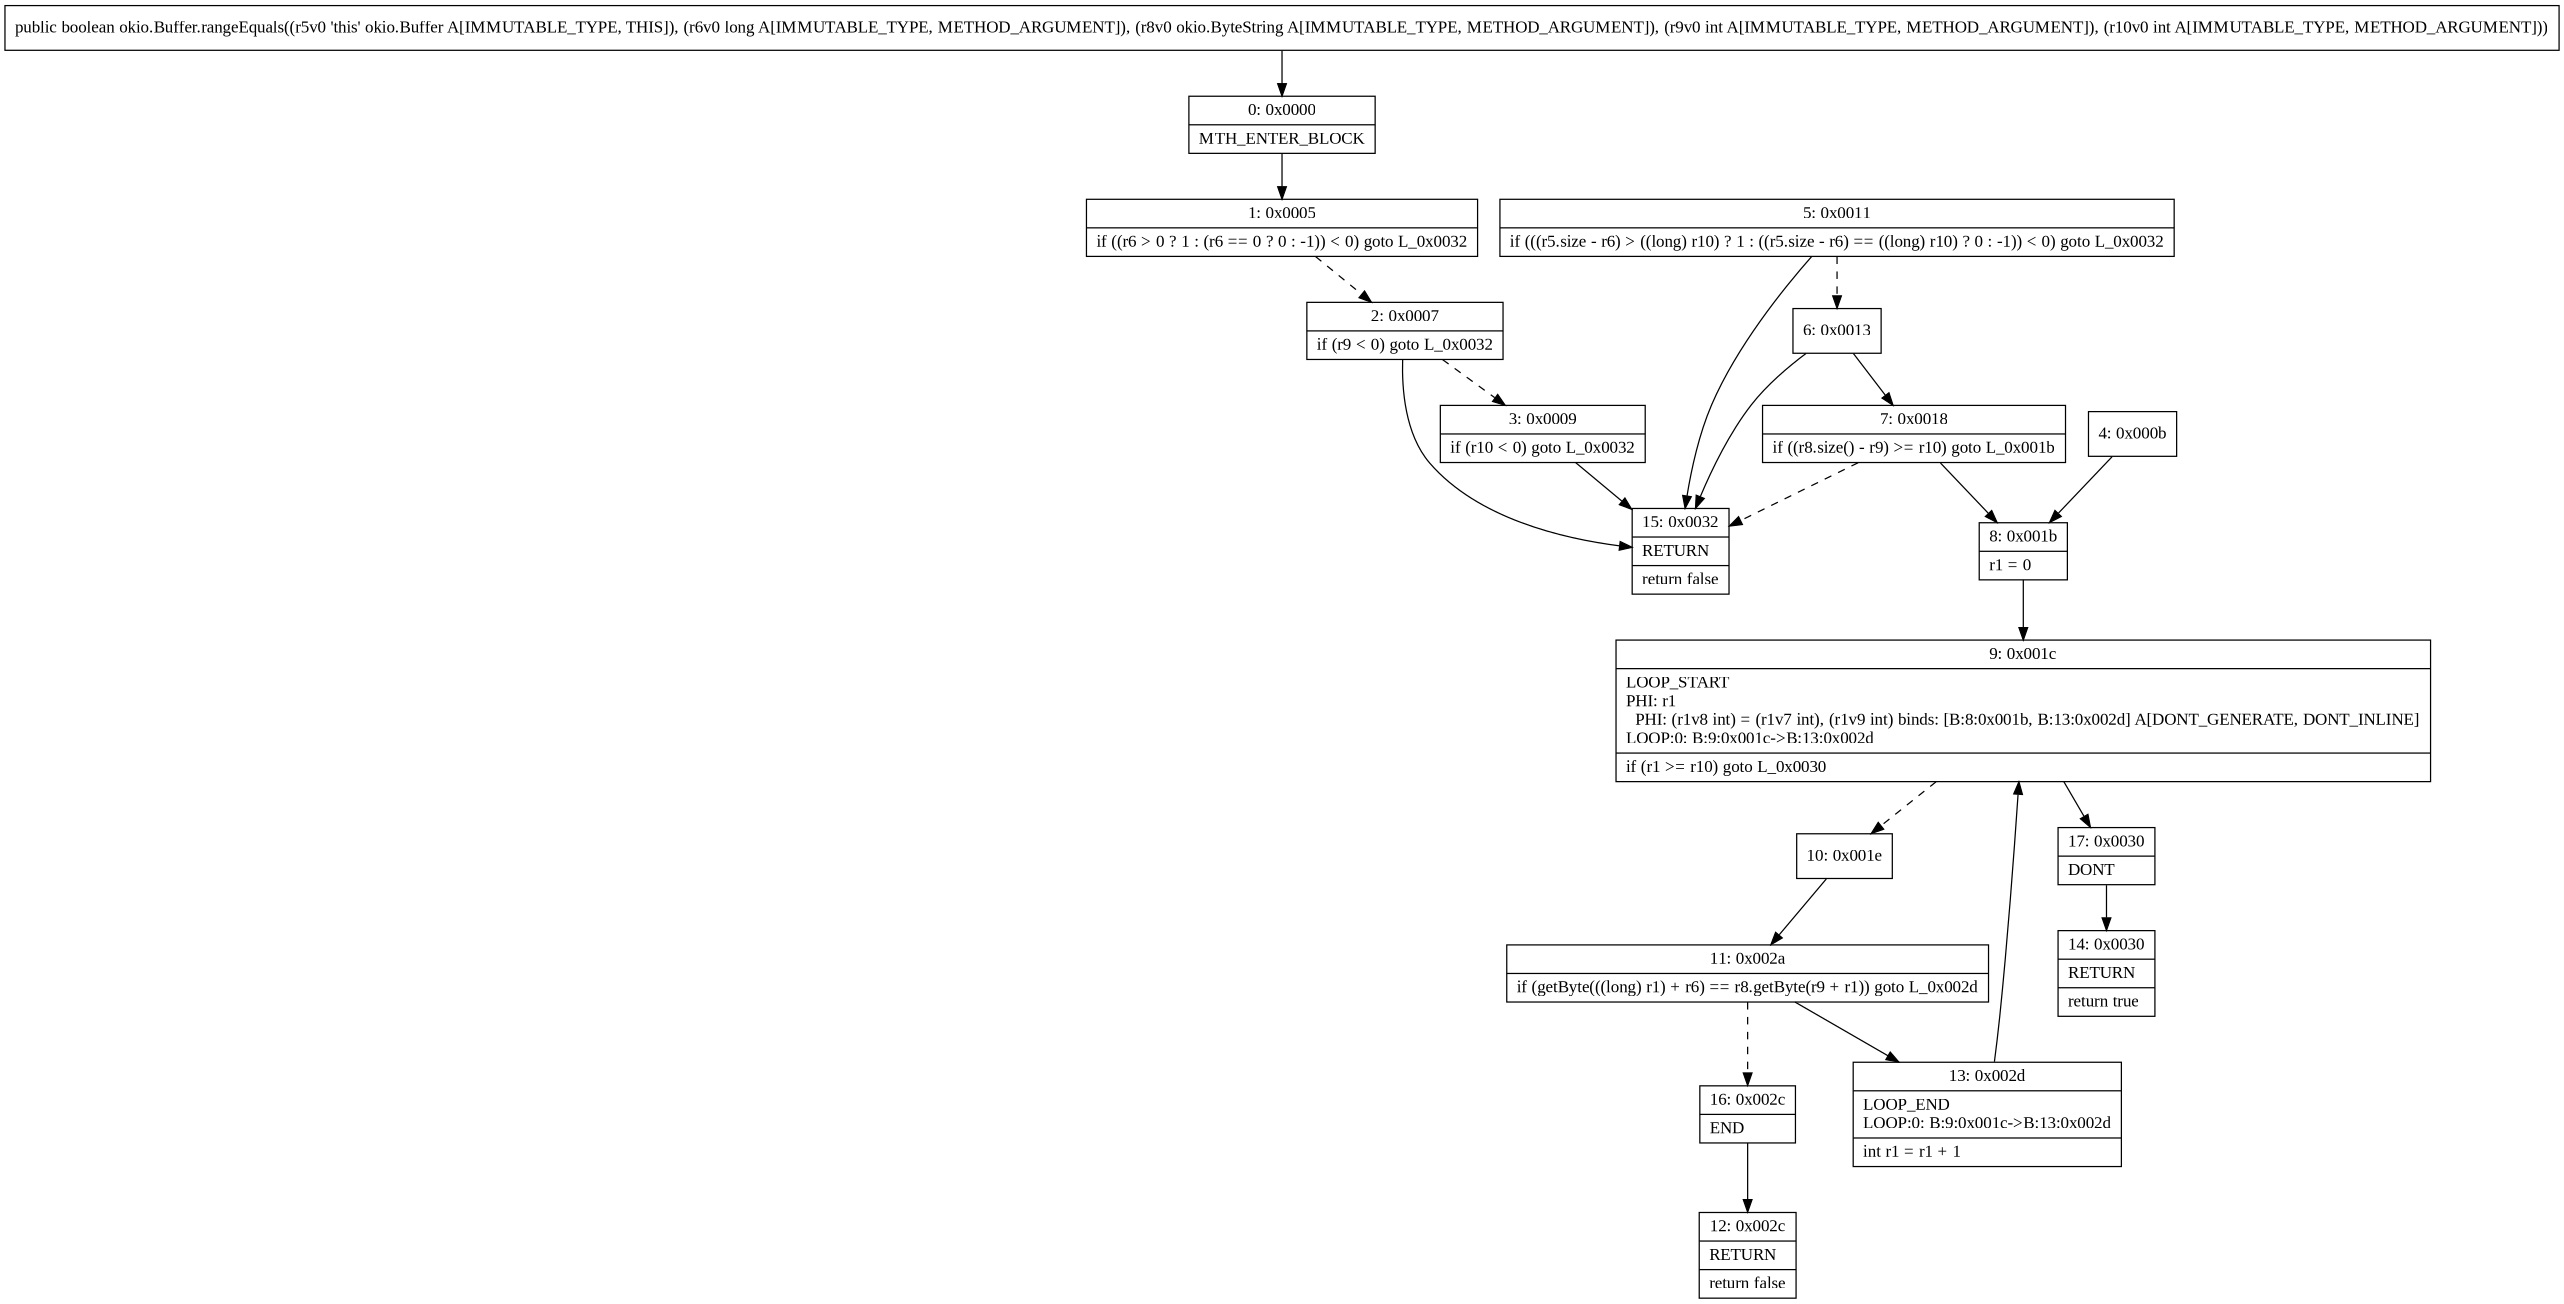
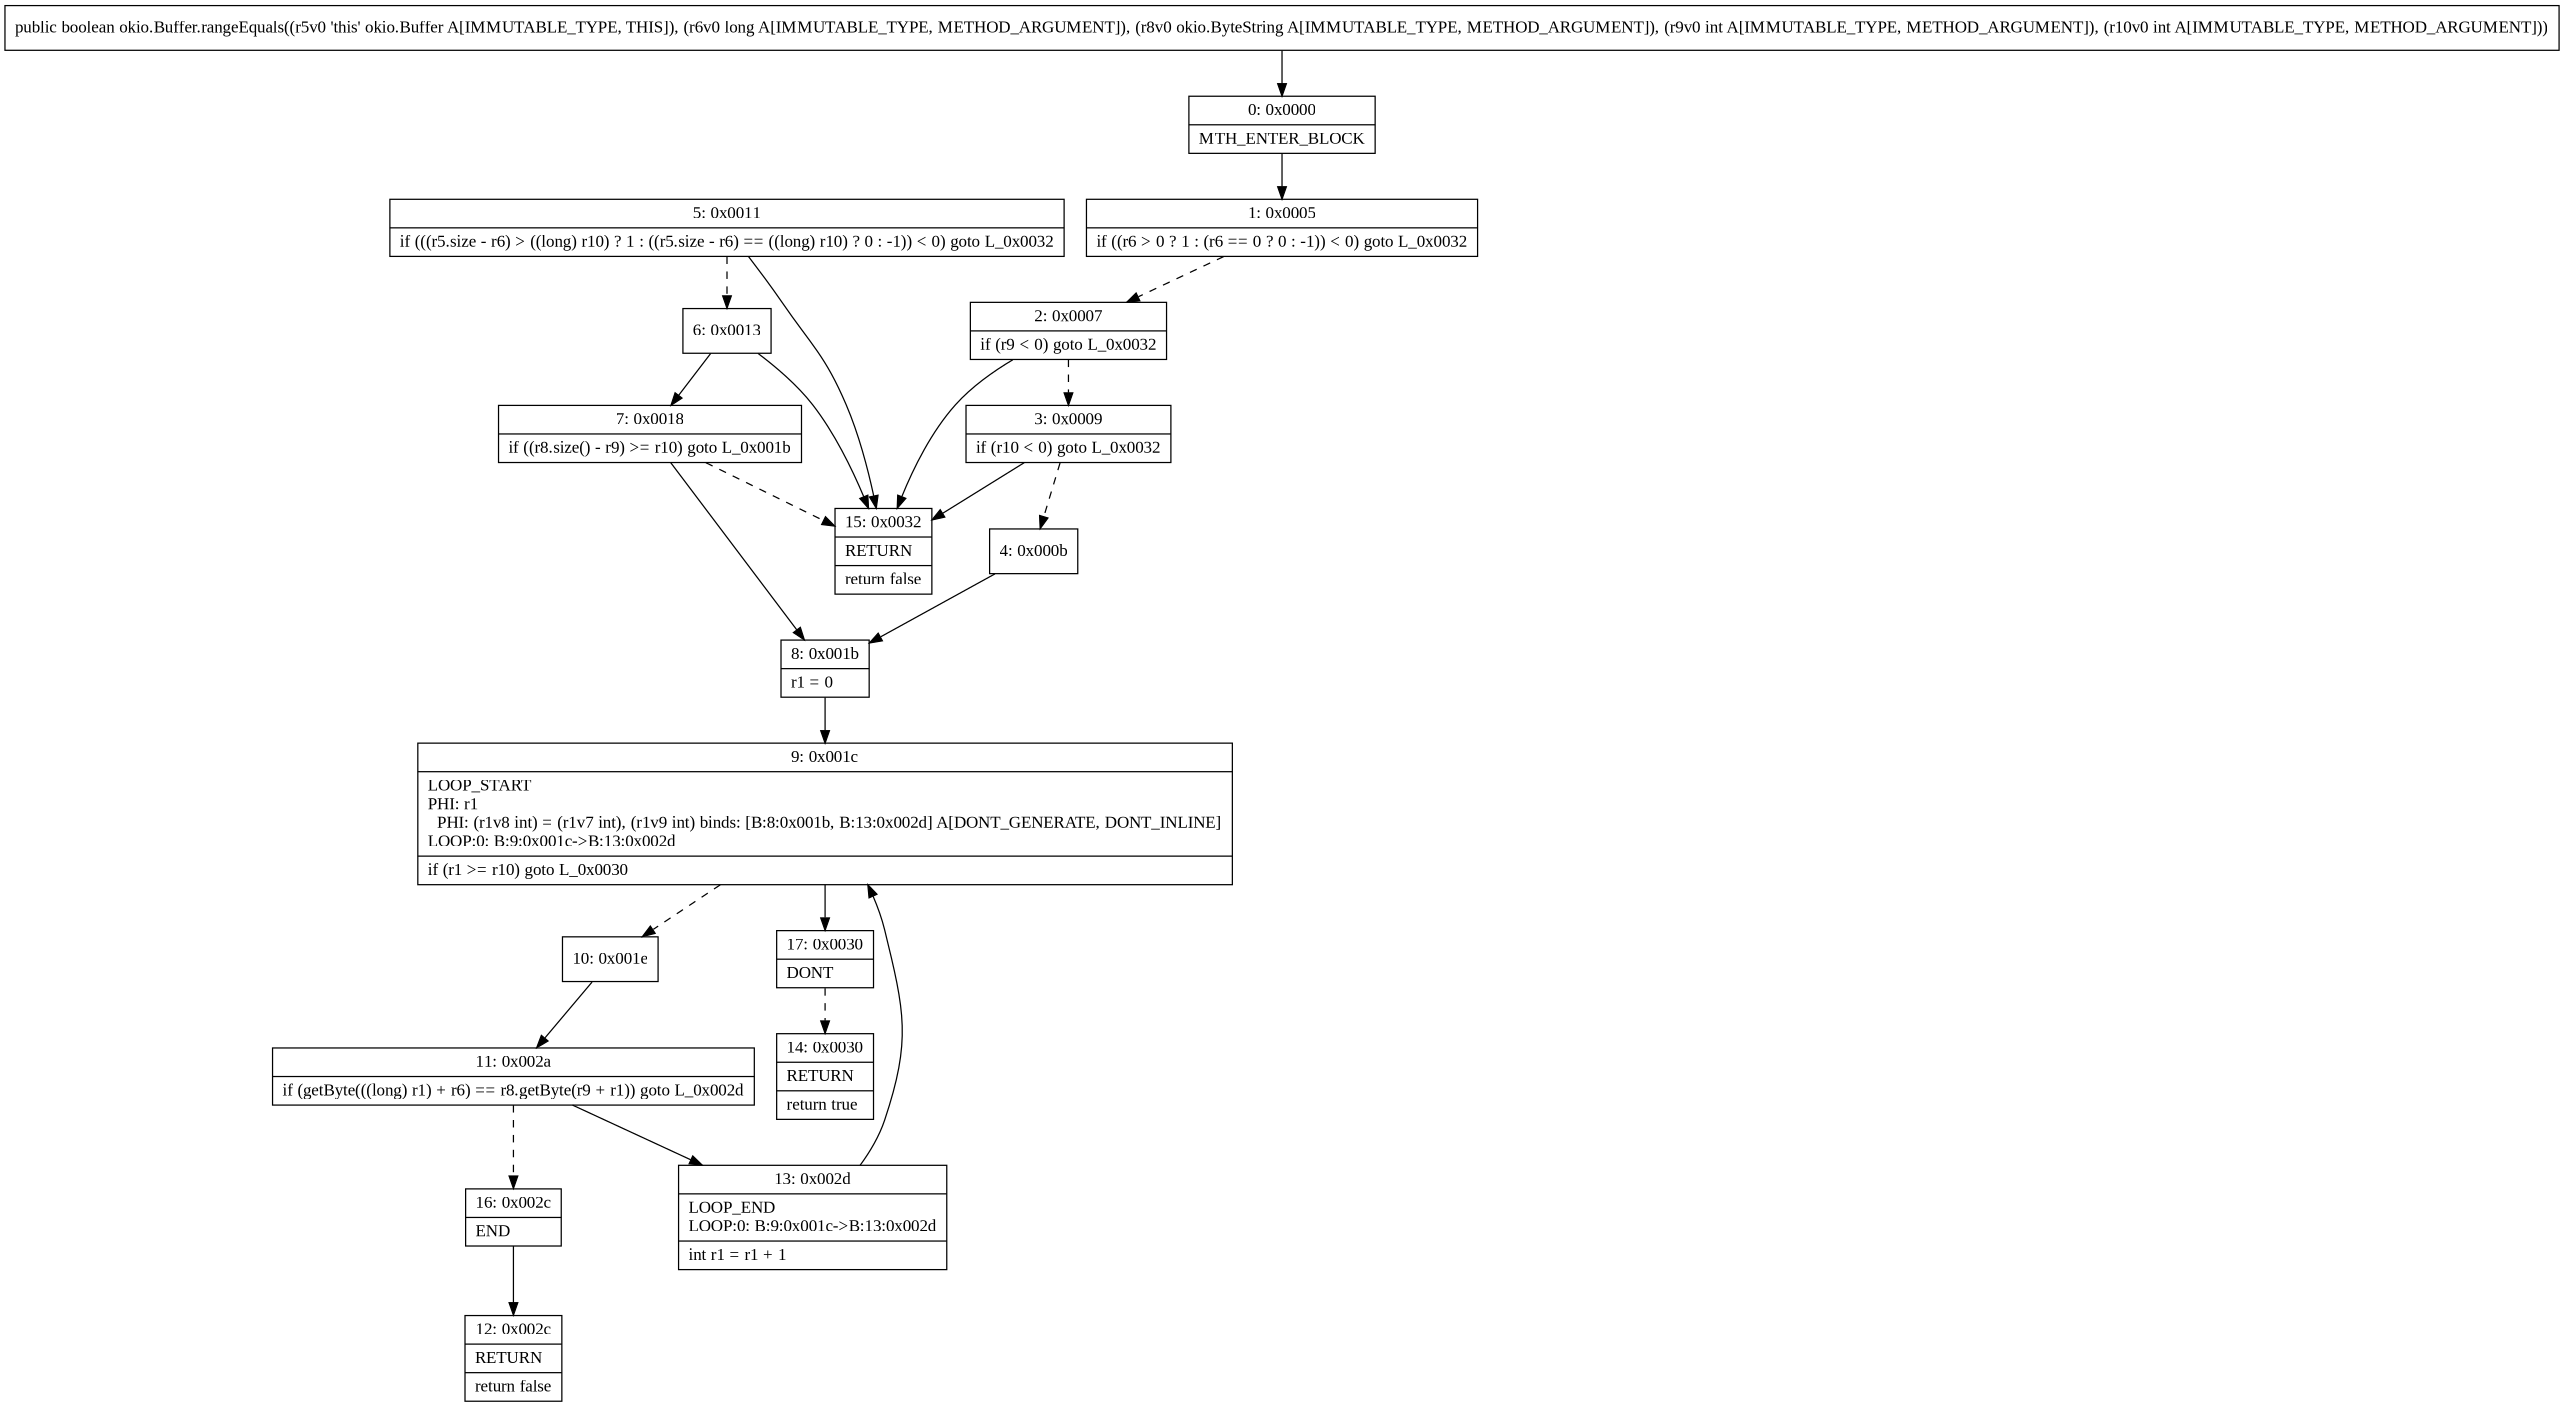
  digraph {
    fontname="Liberation Serif"
    node [fontname="Liberation Serif" shape=record]
    edge [fontname="Liberation Serif"]
    n1 [label="{0\:\ 0x0000|MTH_ENTER_BLOCK\l}"]
    n2 [label="{1\:\ 0x0005|if ((r6 \> 0 ? 1 : (r6 == 0 ? 0 : \-1)) \< 0) goto L_0x0032\l}"]
    n3 [label="{2\:\ 0x0007|if (r9 \< 0) goto L_0x0032\l}"]
    n4 [label="{15\:\ 0x0032|RETURN\l|return false\l}"]
    n5 [label="{3\:\ 0x0009|if (r10 \< 0) goto L_0x0032\l}"]
    n6 [label="{4\:\ 0x000b}"]
    n7 [label="{8\:\ 0x001b|r1 = 0\l}"]
    n8 [label="{5\:\ 0x0011|if (((r5.size \- r6) \> ((long) r10) ? 1 : ((r5.size \- r6) == ((long) r10) ? 0 : \-1)) \< 0) goto L_0x0032\l}"]
    n9 [label="{6\:\ 0x0013}"]
    n10 [label="{7\:\ 0x0018|if ((r8.size() \- r9) \>= r10) goto L_0x001b\l}"]
    n11 [label="{9\:\ 0x001c|LOOP_START\lPHI: r1 \l  PHI: (r1v8 int) = (r1v7 int), (r1v9 int) binds: [B:8:0x001b, B:13:0x002d] A[DONT_GENERATE, DONT_INLINE]\lLOOP:0: B:9:0x001c\-\>B:13:0x002d\l|if (r1 \>= r10) goto L_0x0030\l}"]
    n12 [label="{10\:\ 0x001e}"]
    n13 [label="{17\:\ 0x0030|DONT\l}"]
    n14 [label="{11\:\ 0x002a|if (getByte(((long) r1) + r6) == r8.getByte(r9 + r1)) goto L_0x002d\l}"]
    n15 [label="{14\:\ 0x0030|RETURN\l|return true\l}"]
    n16 [label="{13\:\ 0x002d|LOOP_END\lLOOP:0: B:9:0x001c\-\>B:13:0x002d\l|int r1 = r1 + 1\l}"]
    n17 [label="{16\:\ 0x002c|END\l}"]
    n18 [label="{12\:\ 0x002c|RETURN\l|return false\l}"]
    n19 [label="{public boolean okio.Buffer.rangeEquals((r5v0 'this' okio.Buffer A[IMMUTABLE_TYPE, THIS]), (r6v0 long A[IMMUTABLE_TYPE, METHOD_ARGUMENT]), (r8v0 okio.ByteString A[IMMUTABLE_TYPE, METHOD_ARGUMENT]), (r9v0 int A[IMMUTABLE_TYPE, METHOD_ARGUMENT]), (r10v0 int A[IMMUTABLE_TYPE, METHOD_ARGUMENT])) }"]
    n1 -> n2
    n2 -> n3 [style=dashed]
    n3 -> n4
    n3 -> n5 [style=dashed]
    n5 -> n4
+   n5 -> n6 [style=dashed]
    n6 -> n7
    n7 -> n11
    n8 -> n4
    n8 -> n9 [style=dashed]
    n9 -> n4
    n9 -> n10
    n10 -> n4 [style=dashed]
    n10 -> n7
    n11 -> n12 [style=dashed]
    n11 -> n13
    n12 -> n14
-   n13 -> n15
+   n13 -> n15 [style=dashed]
    n14 -> n16
    n14 -> n17 [style=dashed]
    n16 -> n11
    n17 -> n18
    n19 -> n1
  }
